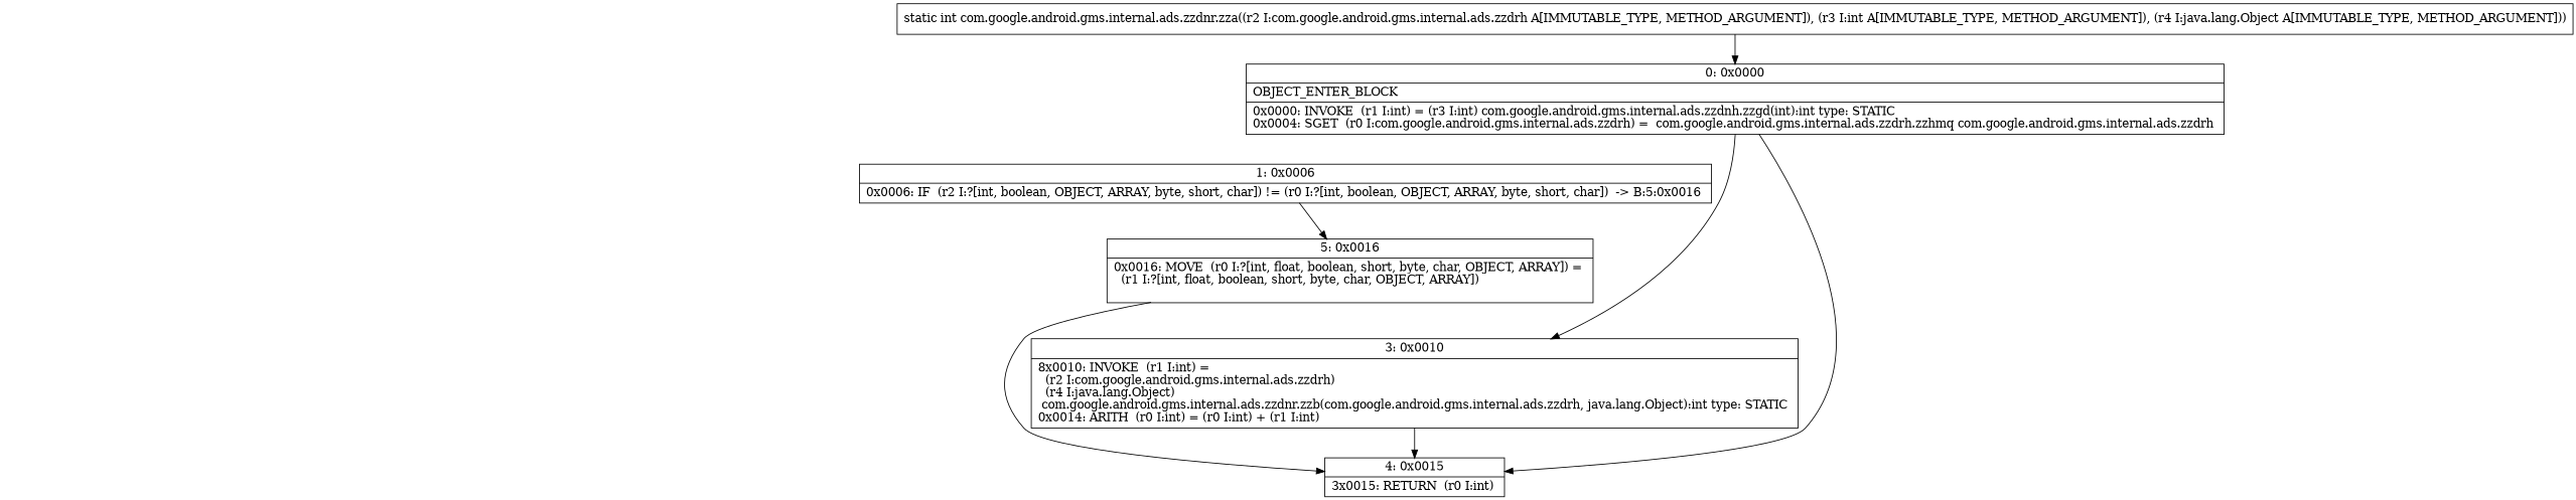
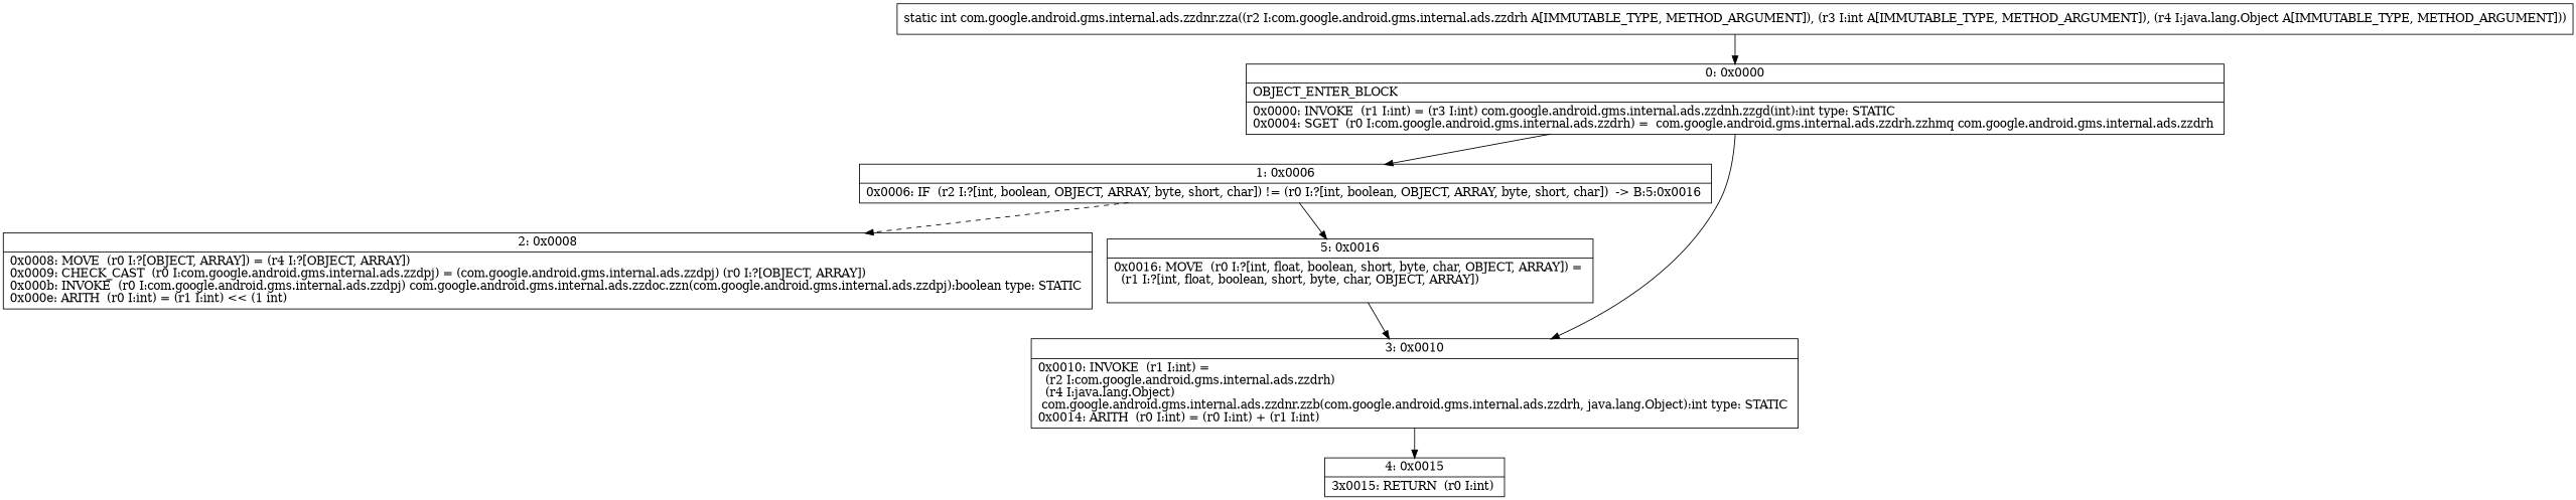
  digraph {
    node [shape=record]
    n1 [label="{0\:\ 0x0000|OBJECT_ENTER_BLOCK\l|0x0000: INVOKE  (r1 I:int) = (r3 I:int) com.google.android.gms.internal.ads.zzdnh.zzgd(int):int type: STATIC \l0x0004: SGET  (r0 I:com.google.android.gms.internal.ads.zzdrh) =  com.google.android.gms.internal.ads.zzdrh.zzhmq com.google.android.gms.internal.ads.zzdrh \l}"]
    n2 [label="{1\:\ 0x0006|0x0006: IF  (r2 I:?[int, boolean, OBJECT, ARRAY, byte, short, char]) != (r0 I:?[int, boolean, OBJECT, ARRAY, byte, short, char])  \-\> B:5:0x0016 \l}"]
-   n3 [label="{3\:\ 0x0010|8x0010: INVOKE  (r1 I:int) = \l  (r2 I:com.google.android.gms.internal.ads.zzdrh)\l  (r4 I:java.lang.Object)\l com.google.android.gms.internal.ads.zzdnr.zzb(com.google.android.gms.internal.ads.zzdrh, java.lang.Object):int type: STATIC \l0x0014: ARITH  (r0 I:int) = (r0 I:int) + (r1 I:int) \l}"]
+   n3 [label="{3\:\ 0x0010|0x0010: INVOKE  (r1 I:int) = \l  (r2 I:com.google.android.gms.internal.ads.zzdrh)\l  (r4 I:java.lang.Object)\l com.google.android.gms.internal.ads.zzdnr.zzb(com.google.android.gms.internal.ads.zzdrh, java.lang.Object):int type: STATIC \l0x0014: ARITH  (r0 I:int) = (r0 I:int) + (r1 I:int) \l}"]
+   n4 [label="{2\:\ 0x0008|0x0008: MOVE  (r0 I:?[OBJECT, ARRAY]) = (r4 I:?[OBJECT, ARRAY]) \l0x0009: CHECK_CAST  (r0 I:com.google.android.gms.internal.ads.zzdpj) = (com.google.android.gms.internal.ads.zzdpj) (r0 I:?[OBJECT, ARRAY]) \l0x000b: INVOKE  (r0 I:com.google.android.gms.internal.ads.zzdpj) com.google.android.gms.internal.ads.zzdoc.zzn(com.google.android.gms.internal.ads.zzdpj):boolean type: STATIC \l0x000e: ARITH  (r0 I:int) = (r1 I:int) \<\< (1 int) \l}"]
    n5 [label="{5\:\ 0x0016|0x0016: MOVE  (r0 I:?[int, float, boolean, short, byte, char, OBJECT, ARRAY]) = \l  (r1 I:?[int, float, boolean, short, byte, char, OBJECT, ARRAY])\l \l}"]
    n6 [label="{4\:\ 0x0015|3x0015: RETURN  (r0 I:int) \l}"]
    n7 [label="{static int com.google.android.gms.internal.ads.zzdnr.zza((r2 I:com.google.android.gms.internal.ads.zzdrh A[IMMUTABLE_TYPE, METHOD_ARGUMENT]), (r3 I:int A[IMMUTABLE_TYPE, METHOD_ARGUMENT]), (r4 I:java.lang.Object A[IMMUTABLE_TYPE, METHOD_ARGUMENT])) }"]
-   n1 -> n6
+   n1 -> n2
    n1 -> n3
+   n2 -> n4 [style=dashed]
    n2 -> n5
    n3 -> n6
-   n5 -> n6
+   n5 -> n3
    n7 -> n1
  }
